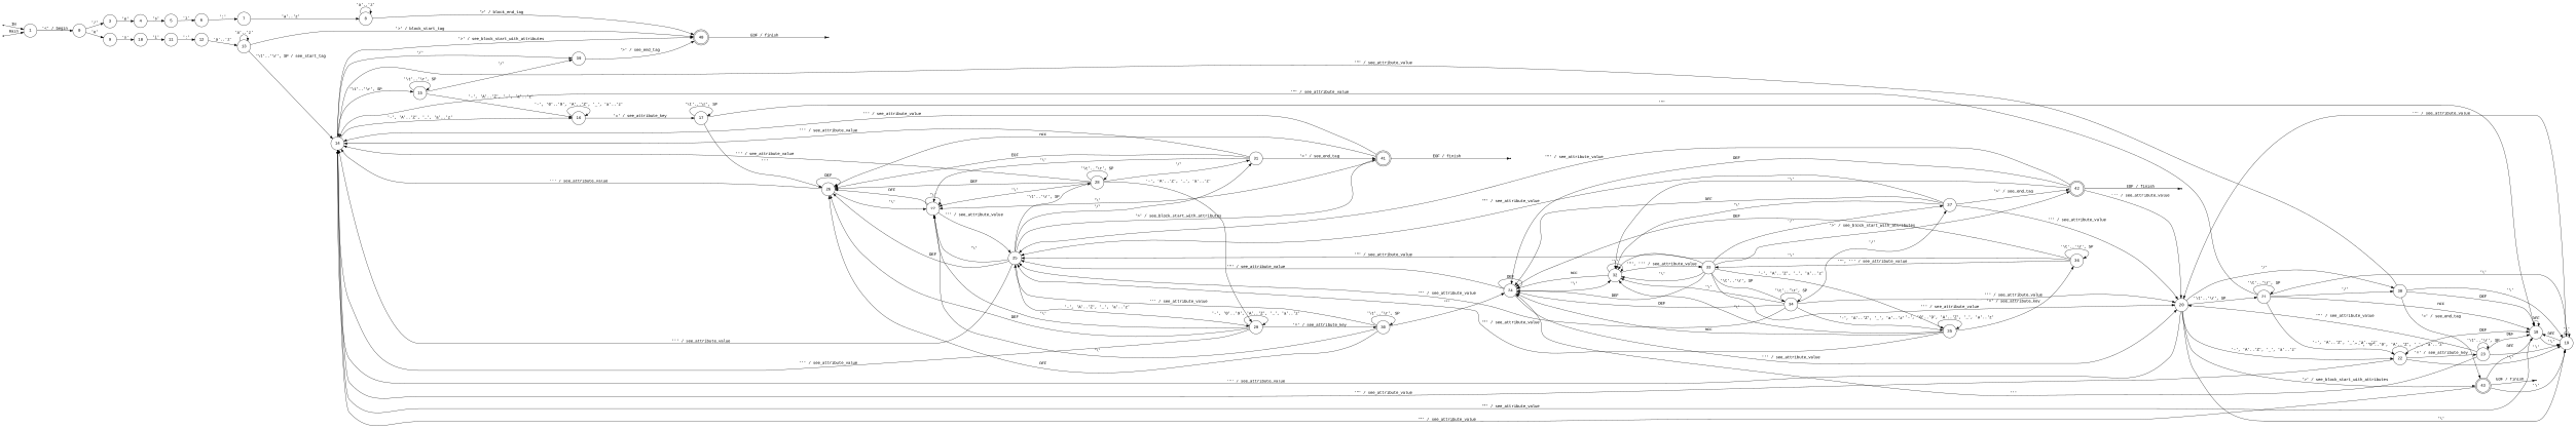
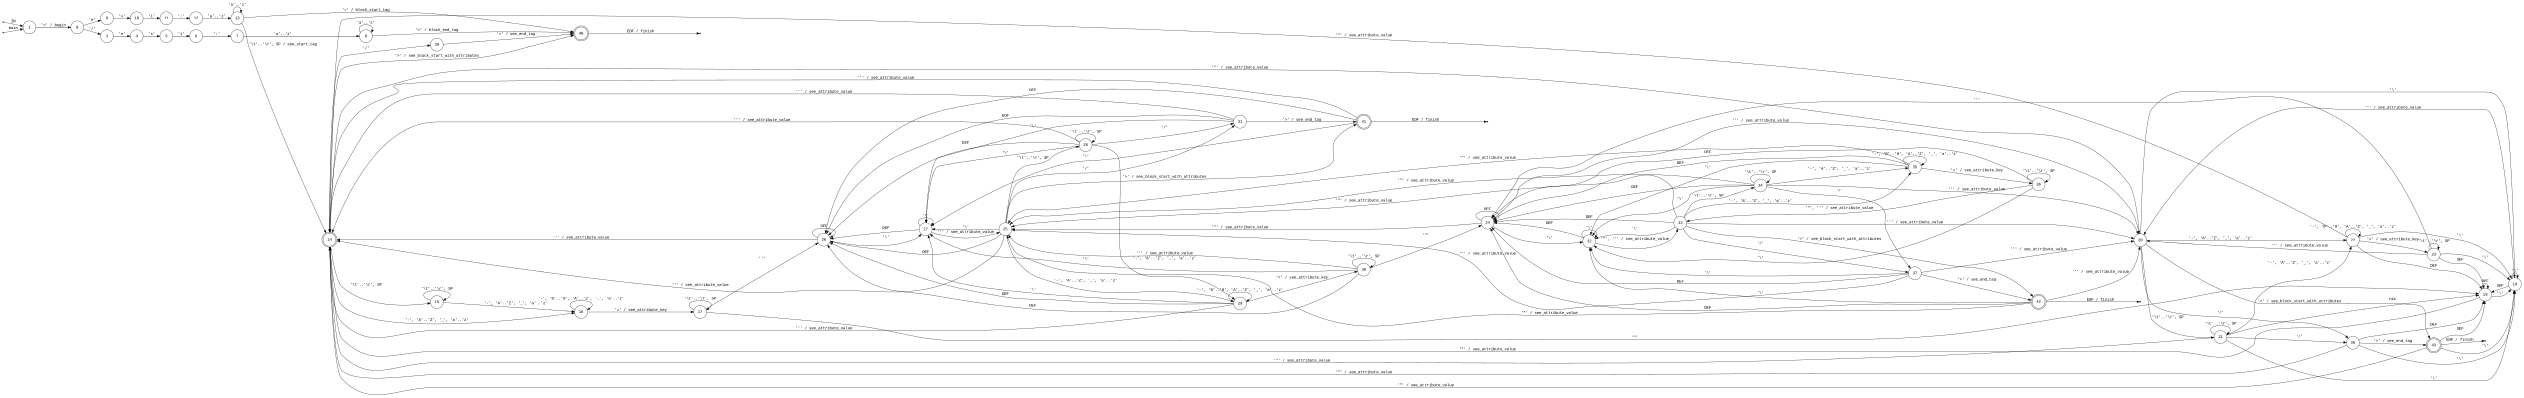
  digraph {
    fontname="Liberation Mono"
    rankdir=LR
    node [fontname="Liberation Mono" shape=circle fixedsize=true]
    edge [fontname="Liberation Mono"]
    ENTRY [shape=point fixedsize=""]
    1 [height=0.65]
    n3 [height=0.65 label=0]
    en_1 [shape=point fixedsize=""]
    eof_40 [shape=point fixedsize=""]
    eof_41 [shape=point fixedsize=""]
    eof_42 [shape=point fixedsize=""]
    eof_43 [shape=point fixedsize=""]
    40 [height=0.65 shape=doublecircle]
    41 [height=0.65 shape=doublecircle]
-   14 [height=0.65]
+   14 [height=0.65 shape=doublecircle]
    26 [height=0.65]
    27 [height=0.65]
    15 [height=0.65]
    16 [height=0.65]
    39 [height=0.65]
    25 [height=0.65]
    42 [height=0.65 shape=doublecircle]
    20 [height=0.65]
    24 [height=0.65]
    32 [height=0.65]
    43 [height=0.65 shape=doublecircle]
    19 [height=0.65]
    21 [height=0.65]
    22 [height=0.65]
    38 [height=0.65]
    28 [height=0.65]
    29 [height=0.65]
    31 [height=0.65]
    33 [height=0.65]
    18 [height=0.65]
    3 [height=0.65]
    9 [height=0.65]
    4 [height=0.65]
    10 [height=0.65]
    5 [height=0.65]
    11 [height=0.65]
    6 [height=0.65]
    7 [height=0.65]
    8 [height=0.65]
    12 [height=0.65]
    13 [height=0.65]
    17 [height=0.65]
    23 [height=0.65]
    30 [height=0.65]
    34 [height=0.65]
    35 [height=0.65]
    37 [height=0.65]
    36 [height=0.65]
    ENTRY -> 1 [label=IN]
    1 -> n3 [label="'<' / begin"]
    n3 -> 3 [label="'/'"]
    n3 -> 9 [label="'e'"]
    en_1 -> 1 [label=main]
    40 -> eof_40 [label="EOF / finish"]
    41 -> eof_41 [label="EOF / finish"]
    41 -> 14 [label="''' / see_attribute_value"]
    41 -> 26 [label=DEF]
    41 -> 27 [label="'\\'"]
    14 -> 40 [label="'>' / see_block_start_with_attributes"]
    14 -> 15 [label="'\\t'..'\\r', SP"]
    14 -> 16 [label="'-', 'A'..'Z', '_', 'a'..'z'"]
    14 -> 39 [label="'/'"]
    26 -> 14 [label="''' / see_attribute_value"]
    26 -> 26 [label=DEF]
    26 -> 27 [label="'\\'"]
    27 -> 26 [label=DEF]
    27 -> 27 [label="'\\'"]
    27 -> 25 [label="''' / see_attribute_value"]
    15 -> 15 [label="'\\t'..'\\r', SP"]
    15 -> 16 [label="'-', 'A'..'Z', '_', 'a'..'z'"]
-   15 -> 39 [label="'/'"]
    16 -> 16 [label="'-', '0'..'9', 'A'..'Z', '_', 'a'..'z'"]
    16 -> 17 [label="'=' / see_attribute_key"]
    39 -> 40 [label="'>' / see_end_tag"]
    25 -> 41 [label="'>' / see_block_start_with_attributes"]
    25 -> 14 [label="''' / see_attribute_value"]
    25 -> 26 [label=DEF]
    25 -> 27 [label="'\\'"]
    25 -> 28 [label="'\\t'..'\\r', SP"]
    25 -> 29 [label="'-', 'A'..'Z', '_', 'a'..'z'"]
    25 -> 31 [label="'/'"]
    42 -> eof_42 [label="EOF / finish"]
    42 -> 25 [label="'\"' / see_attribute_value"]
    42 -> 20 [label="''' / see_attribute_value"]
    42 -> 24 [label=DEF]
    42 -> 32 [label="'\\'"]
    20 -> 14 [label="'\"' / see_attribute_value"]
    20 -> 43 [label="'>' / see_block_start_with_attributes"]
    20 -> 19 [label="'\\'"]
    20 -> 21 [label="'\\t'..'\\r', SP"]
    20 -> 22 [label="'-', 'A'..'Z', '_', 'a'..'z'"]
    20 -> 38 [label="'/'"]
    24 -> 25 [label="'\"' / see_attribute_value"]
    24 -> 20 [label="''' / see_attribute_value"]
    24 -> 24 [label=DEF]
    24 -> 32 [label="'\\'"]
    32 -> 24 [label=DEF]
    32 -> 32 [label="'\\'"]
    32 -> 33 [label="'\"', ''' / see_attribute_value"]
    43 -> eof_43 [label="EOF / finish"]
    43 -> 14 [label="'\"' / see_attribute_value"]
    43 -> 19 [label="'\\'"]
    43 -> 18 [label=DEF]
    19 -> 20 [label="'\"' / see_attribute_value"]
    19 -> 19 [label="'\\'"]
    19 -> 18 [label=DEF]
    21 -> 14 [label="'\"' / see_attribute_value"]
    21 -> 19 [label="'\\'"]
    21 -> 21 [label="'\\t'..'\\r', SP"]
    21 -> 22 [label="'-', 'A'..'Z', '_', 'a'..'z'"]
    21 -> 38 [label="'/'"]
    21 -> 18 [label=DEF]
    22 -> 14 [label="'\"' / see_attribute_value"]
    22 -> 19 [label="'\\'"]
    22 -> 22 [label="'-', '0'..'9', 'A'..'Z', '_', 'a'..'z'"]
    22 -> 18 [label=DEF]
    22 -> 23 [label="'=' / see_attribute_key"]
    38 -> 14 [label="'\"' / see_attribute_value"]
    38 -> 43 [label="'>' / see_end_tag"]
    38 -> 19 [label="'\\'"]
    38 -> 18 [label=DEF]
    28 -> 14 [label="''' / see_attribute_value"]
    28 -> 26 [label=DEF]
    28 -> 27 [label="'\\'"]
    28 -> 28 [label="'\\t'..'\\r', SP"]
    28 -> 29 [label="'-', 'A'..'Z', '_', 'a'..'z'"]
    28 -> 31 [label="'/'"]
    29 -> 14 [label="''' / see_attribute_value"]
    29 -> 26 [label=DEF]
    29 -> 27 [label="'\\'"]
    29 -> 29 [label="'-', '0'..'9', 'A'..'Z', '_', 'a'..'z'"]
    29 -> 30 [label="'=' / see_attribute_key"]
    31 -> 41 [label="'>' / see_end_tag"]
    31 -> 14 [label="''' / see_attribute_value"]
    31 -> 26 [label=EOF]
    31 -> 27 [label="'\\'"]
    33 -> 25 [label="'\"' / see_attribute_value"]
    33 -> 42 [label="'>' / see_block_start_with_attributes"]
    33 -> 20 [label="''' / see_attribute_value"]
    33 -> 24 [label=DEF]
    33 -> 32 [label="'\\'"]
    33 -> 34 [label="'\\t'..'\\r', SP"]
    33 -> 35 [label="'-', 'A'..'Z', '_', 'a'..'z'"]
    33 -> 37 [label="'/'"]
    18 -> 14 [label="'\"' / see_attribute_value"]
    18 -> 19 [label="'\\'"]
    18 -> 18 [label=DEF]
    3 -> 4 [label="'e'"]
    9 -> 10 [label="'s'"]
    4 -> 5 [label="'s'"]
    10 -> 11 [label="'i'"]
    5 -> 6 [label="'i'"]
    11 -> 12 [label="':'"]
    6 -> 7 [label="':'"]
    7 -> 8 [label="'a'..'z'"]
    8 -> 40 [label="'>' / block_end_tag"]
    8 -> 8 [label="'a'..'z'"]
    12 -> 13 [label="'a'..'z'"]
    13 -> 40 [label="'>' / block_start_tag"]
    13 -> 14 [label="'\\t'..'\\r', SP / see_start_tag"]
    13 -> 13 [label="'a'..'z'"]
    17 -> 26 [label="'''"]
    17 -> 18 [label="'\"'"]
    17 -> 17 [label="'\\t'..'\\r', SP"]
    23 -> 20 [label="'\"' / see_attribute_value"]
    23 -> 24 [label="'''"]
    23 -> 19 [label="'\\'"]
    23 -> 18 [label=DEF]
    23 -> 23 [label="'\\t'..'\\r', SP"]
    30 -> 26 [label=DEF]
    30 -> 27 [label="'\\'"]
    30 -> 25 [label="''' / see_attribute_value"]
    30 -> 24 [label="'\"'"]
    30 -> 30 [label="'\\t'..'\\r', SP"]
    34 -> 25 [label="'\"' / see_attribute_value"]
    34 -> 20 [label="''' / see_attribute_value"]
    34 -> 24 [label=DEF]
    34 -> 32 [label="'\\'"]
    34 -> 34 [label="'\\t'..'\\r', SP"]
    34 -> 35 [label="'-', 'A'..'Z', '_', 'a'..'z'"]
    34 -> 37 [label="'/'"]
    35 -> 25 [label="'\"' / see_attribute_value"]
    35 -> 24 [label=DEF]
    35 -> 32 [label="'\\'"]
    35 -> 35 [label="'-', '0'..'9', 'A'..'Z', '_', 'a'..'z'"]
    35 -> 36 [label="'=' / see_attribute_key"]
    37 -> 25 [label="'\"' / see_attribute_value"]
    37 -> 42 [label="'>' / see_end_tag"]
    37 -> 20 [label="''' / see_attribute_value"]
    37 -> 24 [label=DEF]
    37 -> 32 [label="'\\'"]
    36 -> 24 [label=DEF]
    36 -> 32 [label="'\\'"]
    36 -> 33 [label="'\"', ''' / see_attribute_value"]
    36 -> 36 [label="'\\t'..'\\r', SP"]
  }
